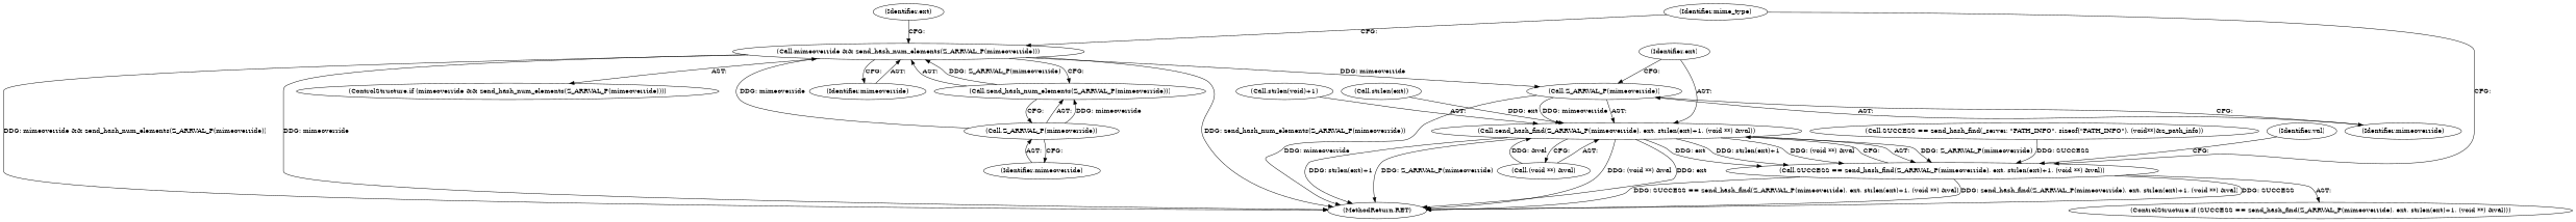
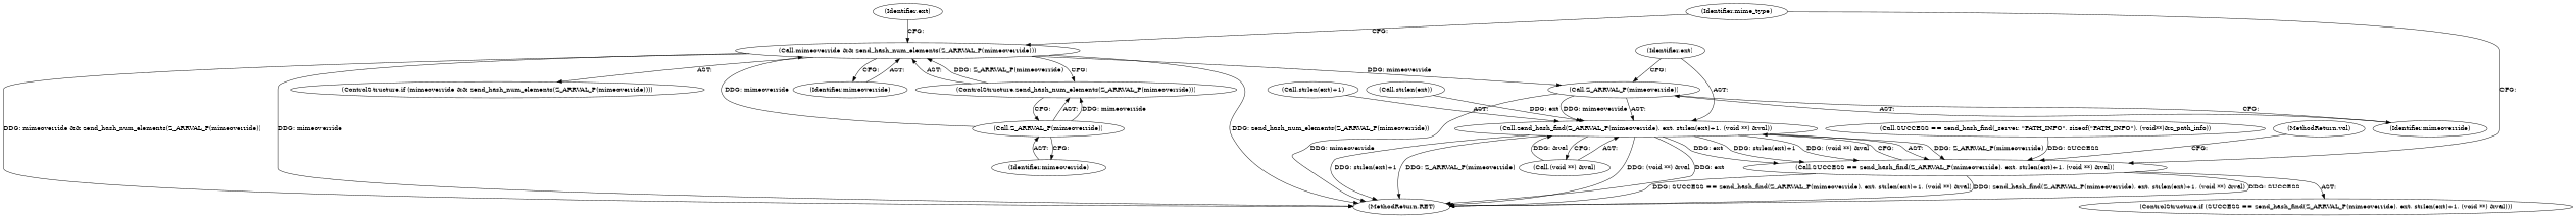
  digraph {
    n1 [label="(Call,Z_ARRVAL_P(mimeoverride))"]
    n2 [label="(Call,zend_hash_find(Z_ARRVAL_P(mimeoverride), ext, strlen(ext)+1, (void **) &val))"]
    n3 [label="(MethodReturn,RET)"]
    n4 [label="(Identifier,mimeoverride)"]
    n5 [label="(Call,SUCCESS == zend_hash_find(Z_ARRVAL_P(mimeoverride), ext, strlen(ext)+1, (void **) &val))"]
    n6 [label="(Call,(void **) &val)"]
    n7 [label="(Call,mimeoverride && zend_hash_num_elements(Z_ARRVAL_P(mimeoverride)))"]
-   n8 [label="(Call,zend_hash_num_elements(Z_ARRVAL_P(mimeoverride)))"]
+   n8 [label="(ControlStructure,zend_hash_num_elements(Z_ARRVAL_P(mimeoverride)))"]
    n9 [label="(ControlStructure,if (mimeoverride && zend_hash_num_elements(Z_ARRVAL_P(mimeoverride))))"]
    n10 [label="(Identifier,mimeoverride)"]
    n11 [label="(Call,Z_ARRVAL_P(mimeoverride))"]
    n12 [label="(Identifier,mimeoverride)"]
    n13 [label="(ControlStructure,if (SUCCESS == zend_hash_find(Z_ARRVAL_P(mimeoverride), ext, strlen(ext)+1, (void **) &val)))"]
    n14 [label="(Identifier,ext)"]
    n15 [label="(Identifier,mime_type)"]
-   n16 [label="(Call,strlen(void)+1)"]
+   n16 [label="(Call,strlen(ext)+1)"]
    n17 [label="(Call,SUCCESS == zend_hash_find(_server, \"PATH_INFO\", sizeof(\"PATH_INFO\"), (void**)&z_path_info))"]
-   n18 [label="(Identifier,val)"]
+   n18 [label="(MethodReturn,val)"]
    n19 [label="(Identifier,ext)"]
    n20 [label="(Call,strlen(ext))"]
    n1 -> n2 [label="AST: "]
    n1 -> n2 [label="DDG: mimeoverride"]
    n1 -> n3 [label="DDG: mimeoverride"]
    n1 -> n4 [label="CFG: "]
    n2 -> n3 [label="DDG: Z_ARRVAL_P(mimeoverride)"]
    n2 -> n3 [label="DDG: (void **) &val"]
    n2 -> n3 [label="DDG: ext"]
    n2 -> n3 [label="DDG: strlen(ext)+1"]
    n2 -> n5 [label="AST: "]
    n2 -> n5 [label="DDG: Z_ARRVAL_P(mimeoverride)"]
    n2 -> n5 [label="DDG: ext"]
    n2 -> n5 [label="DDG: strlen(ext)+1"]
    n2 -> n5 [label="DDG: (void **) &val"]
    n2 -> n6 [label="CFG: "]
    n4 -> n1 [label="AST: "]
    n5 -> n2 [label="CFG: "]
    n5 -> n3 [label="DDG: SUCCESS == zend_hash_find(Z_ARRVAL_P(mimeoverride), ext, strlen(ext)+1, (void **) &val)"]
    n5 -> n3 [label="DDG: zend_hash_find(Z_ARRVAL_P(mimeoverride), ext, strlen(ext)+1, (void **) &val)"]
    n5 -> n3 [label="DDG: SUCCESS"]
    n5 -> n13 [label="AST: "]
    n6 -> n2 [label="AST: "]
    n6 -> n2 [label="DDG: &val"]
    n7 -> n1 [label="DDG: mimeoverride"]
    n7 -> n3 [label="DDG: mimeoverride"]
    n7 -> n3 [label="DDG: zend_hash_num_elements(Z_ARRVAL_P(mimeoverride))"]
    n7 -> n3 [label="DDG: mimeoverride && zend_hash_num_elements(Z_ARRVAL_P(mimeoverride))"]
    n7 -> n8 [label="CFG: "]
    n7 -> n9 [label="AST: "]
    n7 -> n10 [label="CFG: "]
    n8 -> n7 [label="AST: "]
    n8 -> n7 [label="DDG: Z_ARRVAL_P(mimeoverride)"]
    n8 -> n11 [label="CFG: "]
    n10 -> n7 [label="AST: "]
    n11 -> n7 [label="DDG: mimeoverride"]
    n11 -> n8 [label="AST: "]
    n11 -> n8 [label="DDG: mimeoverride"]
    n11 -> n12 [label="CFG: "]
    n12 -> n11 [label="AST: "]
    n14 -> n7 [label="CFG: "]
    n15 -> n5 [label="CFG: "]
    n15 -> n7 [label="CFG: "]
    n16 -> n2 [label="AST: "]
    n17 -> n5 [label="DDG: SUCCESS"]
    n18 -> n5 [label="CFG: "]
    n19 -> n1 [label="CFG: "]
    n19 -> n2 [label="AST: "]
    n20 -> n2 [label="DDG: ext"]
  }
